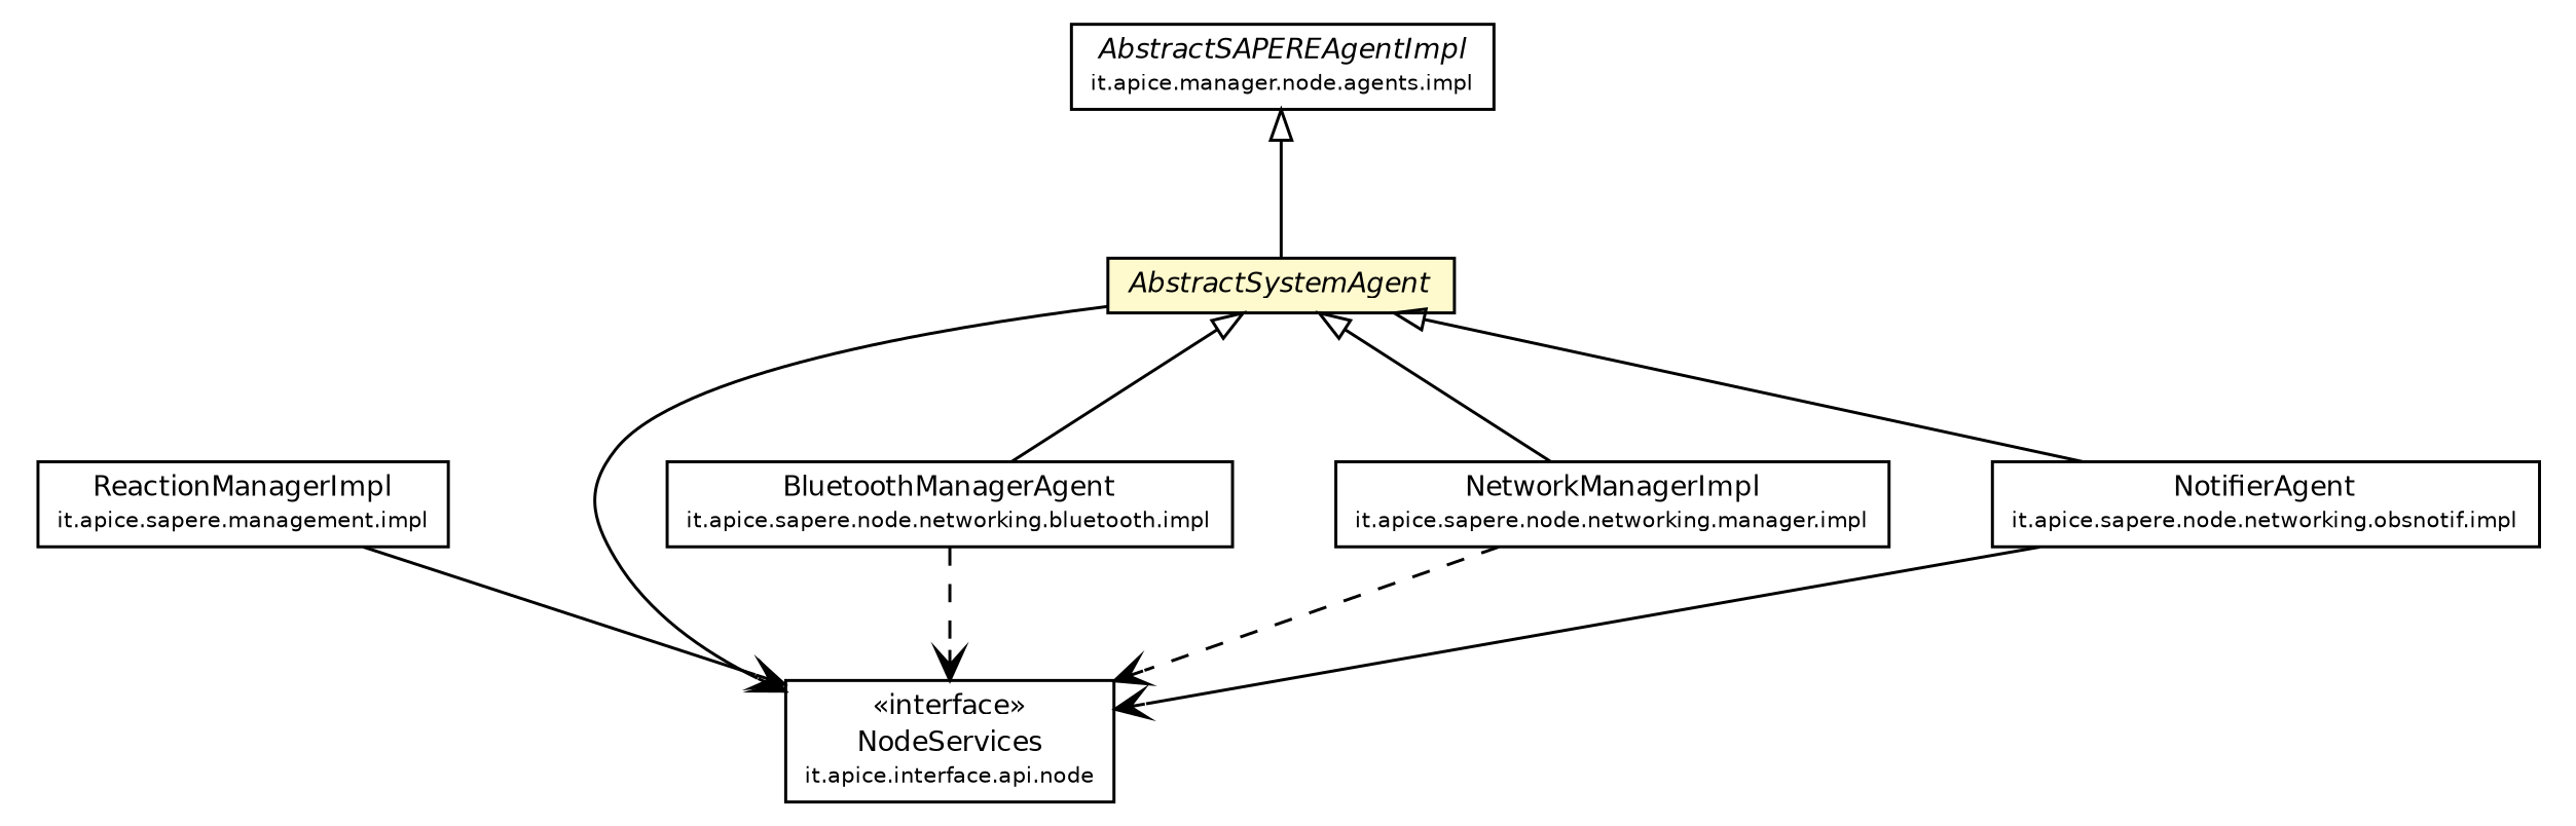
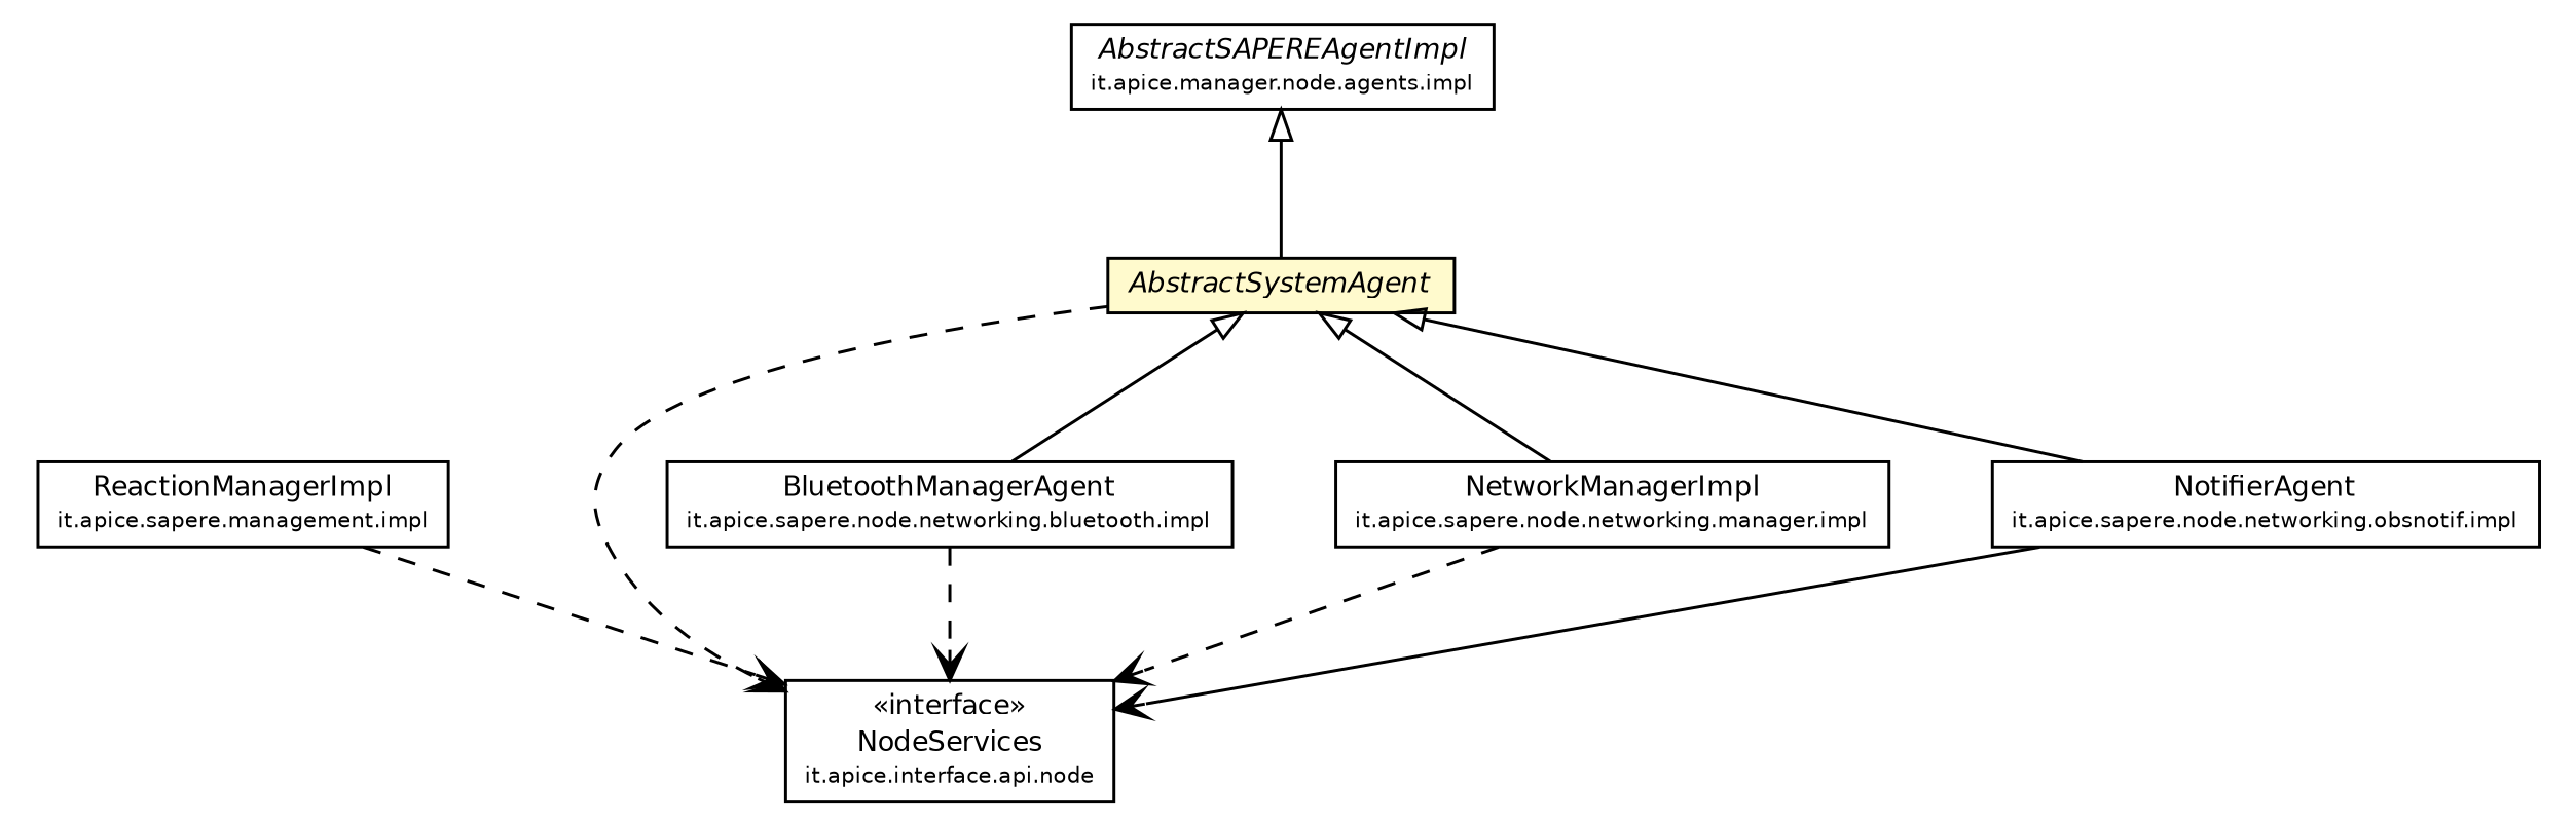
  digraph {
    node [fontcolor=black fontname=Helvetica fontsize=9.0 shape=plaintext]
    edge [arrowhead=open color=black fontcolor=black fontname=Helvetica fontsize=10.0 headport=p labelfontname=Helvetica labelfontsize=10 tailport=p]
    n1 [label=<<table border="0" cellborder="1" cellspacing="0" cellpadding="2" port="p" href="../../api/node/NodeServices.html"> 		<tr><td><table border="0" cellspacing="0" cellpadding="1"> 			<tr><td> &laquo;interface&raquo; </td></tr> 			<tr><td> NodeServices </td></tr> 			<tr><td><font point-size="7.0"> it.apice.interface.api.node </font></td></tr> 		</table></td></tr> 		</table>>]
    n2 [label=<<table border="0" cellborder="1" cellspacing="0" cellpadding="2" port="p" href="../../management/impl/ReactionManagerImpl.html"> 		<tr><td><table border="0" cellspacing="0" cellpadding="1"> 			<tr><td> ReactionManagerImpl </td></tr> 			<tr><td><font point-size="7.0"> it.apice.sapere.management.impl </font></td></tr> 		</table></td></tr> 		</table>>]
    n3 [label=<<table border="0" cellborder="1" cellspacing="0" cellpadding="2" port="p" bgcolor="lemonChiffon" href="./AbstractSystemAgent.html"> 		<tr><td><table border="0" cellspacing="0" cellpadding="1"> 			<tr><td><font face="Helvetica-Oblique"> AbstractSystemAgent </font></td></tr> 		</table></td></tr> 		</table>>]
    n4 [label=<<table border="0" cellborder="1" cellspacing="0" cellpadding="2" port="p" href="../networking/bluetooth/impl/BluetoothManagerAgent.html"> 		<tr><td><table border="0" cellspacing="0" cellpadding="1"> 			<tr><td> BluetoothManagerAgent </td></tr> 			<tr><td><font point-size="7.0"> it.apice.sapere.node.networking.bluetooth.impl </font></td></tr> 		</table></td></tr> 		</table>>]
    n5 [label=<<table border="0" cellborder="1" cellspacing="0" cellpadding="2" port="p" href="../networking/manager/impl/NetworkManagerImpl.html"> 		<tr><td><table border="0" cellspacing="0" cellpadding="1"> 			<tr><td> NetworkManagerImpl </td></tr> 			<tr><td><font point-size="7.0"> it.apice.sapere.node.networking.manager.impl </font></td></tr> 		</table></td></tr> 		</table>>]
    n6 [label=<<table border="0" cellborder="1" cellspacing="0" cellpadding="2" port="p" href="../networking/obsnotif/impl/NotifierAgent.html"> 		<tr><td><table border="0" cellspacing="0" cellpadding="1"> 			<tr><td> NotifierAgent </td></tr> 			<tr><td><font point-size="7.0"> it.apice.sapere.node.networking.obsnotif.impl </font></td></tr> 		</table></td></tr> 		</table>>]
    n7 [label=<<table border="0" cellborder="1" cellspacing="0" cellpadding="2" port="p" href="./impl/AbstractSAPEREAgentImpl.html"> 		<tr><td><table border="0" cellspacing="0" cellpadding="1"> 			<tr><td><font face="Helvetica-Oblique"> AbstractSAPEREAgentImpl </font></td></tr> 			<tr><td><font point-size="7.0"> it.apice.manager.node.agents.impl </font></td></tr> 		</table></td></tr> 		</table>>]
-   n2 -> n1 [style=solid]
-   n3 -> n1 [style=solid]
+   n2 -> n1 [style=dashed]
+   n3 -> n1 [style=dashed]
    n3 -> n4 [arrowtail=empty dir=back fontsize=10 arrowhead="" color="" fontcolor=""]
    n3 -> n5 [arrowtail=empty dir=back fontsize=10 arrowhead="" color="" fontcolor=""]
    n3 -> n6 [arrowtail=empty dir=back fontsize=10 arrowhead="" color="" fontcolor=""]
    n4 -> n1 [style=dashed]
    n5 -> n1 [style=dashed]
    n6 -> n1 [style=solid]
    n7 -> n3 [arrowtail=empty dir=back fontsize=10 arrowhead="" color="" fontcolor=""]
  }
